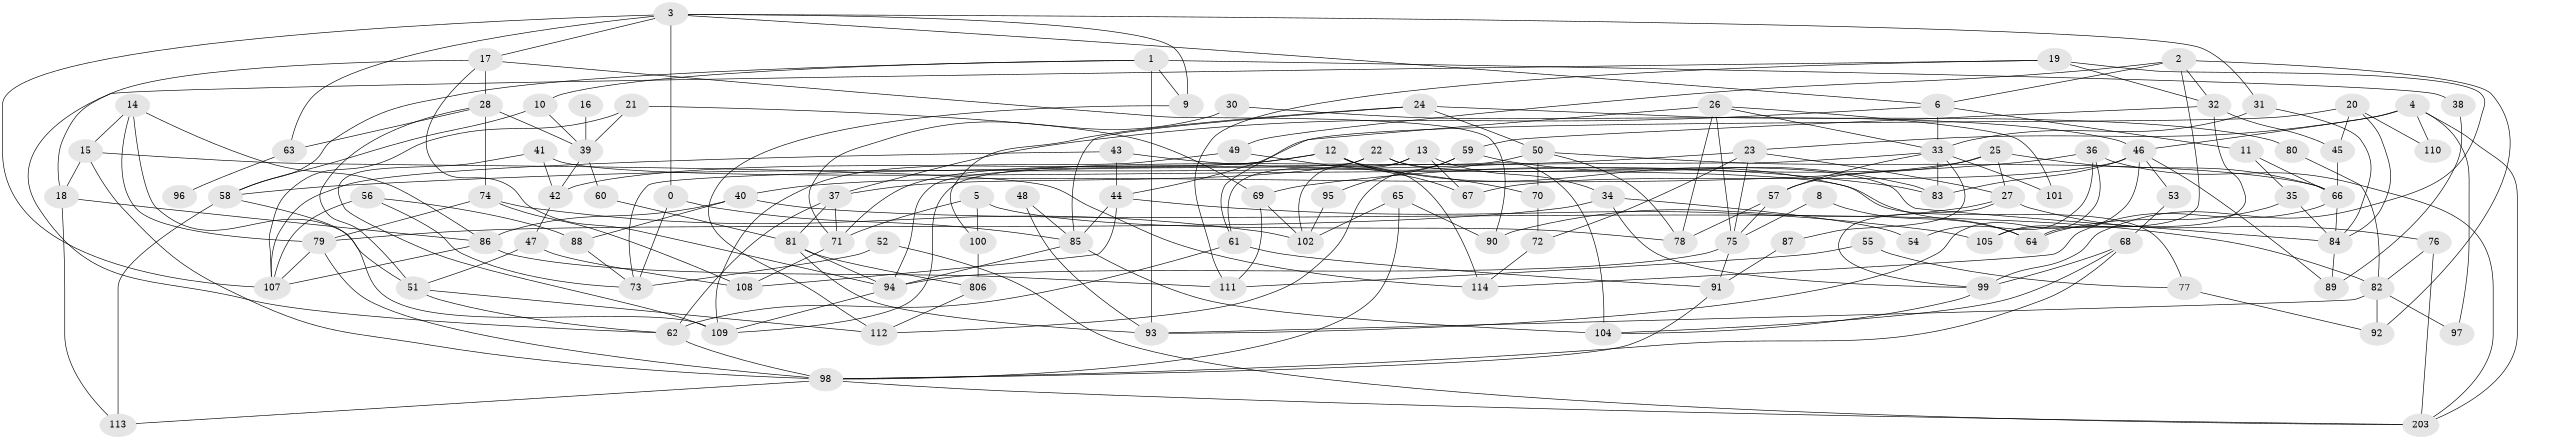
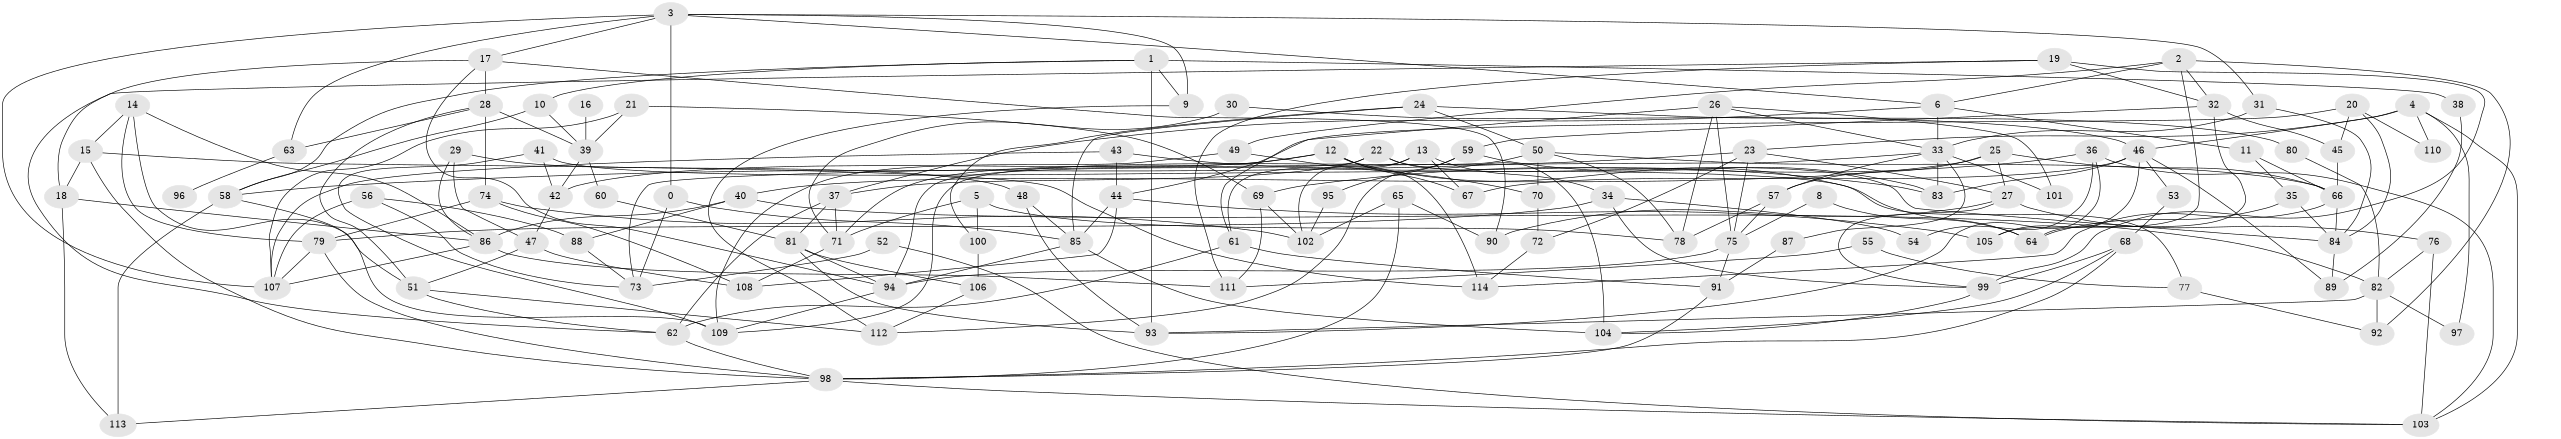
  graph {
    node [color=gray90 style=filled]
    1
    9
    10
    38
    58
    93
    112
    39
    89
    113
    109
    2
    6
    32
    49
    92
    105
    11
    33
    37
    64
    45
    59
    70
    3
    n26 [label=0]
    17
    31
    63
    107
    73
    85
    18
    28
    90
    94
    84
    96
    4
    23
    46
    97
-   103 [label=203]
+   103
    110
    75
    27
    72
    67
    83
    53
    5
    71
    78
    100
    108
-   106 [label=806]
+   106
    35
    66
    57
    101
    87
    62
    81
    104
    8
    91
    16
    42
    60
    114
    12
    47
    13
    34
    61
    102
    79
    99
    54
    14
    15
    51
    86
    98
    111
    74
    19
    20
    44
    21
    69
    22
    76
    24
    50
    80
    82
    25
    40
    88
    26
+   29
    48
    30
    95
    36
    41
    77
    43
    68
    52
    55
    56
    65
    1 -- 9
    1 -- 10
    1 -- 38
    1 -- 58
    1 -- 93
    9 -- 112
    10 -- 58
    10 -- 39
    38 -- 89
    58 -- 113
    58 -- 109
    39 -- 42
    39 -- 60
    2 -- 6
    2 -- 32
    2 -- 49
    2 -- 92
    2 -- 105
    6 -- 11
    6 -- 33
    6 -- 37
    32 -- 64
    32 -- 45
    32 -- 59
    49 -- 109
    49 -- 70
    11 -- 35
    11 -- 66
    33 -- 73
    33 -- 83
    33 -- 57
    33 -- 101
    33 -- 87
    37 -- 71
    37 -- 62
    37 -- 81
    45 -- 66
    59 -- 112
    59 -- 83
    59 -- 95
    70 -- 72
    3 -- 9
    3 -- 6
    3 -- n26
    3 -- 17
    3 -- 31
    3 -- 63
    3 -- 107
    n26 -- 73
    n26 -- 85
    17 -- 18
    17 -- 28
    17 -- 90
    17 -- 94
    31 -- 33
    31 -- 84
    63 -- 96
    85 -- 94
    85 -- 104
    18 -- 113
    18 -- 86
    28 -- 39
    28 -- 63
    28 -- 51
    28 -- 74
    94 -- 109
    84 -- 89
    4 -- 23
    4 -- 46
    4 -- 97
    4 -- 103
    4 -- 110
    23 -- 58
    23 -- 75
    23 -- 27
    23 -- 72
    46 -- 89
    46 -- 105
    46 -- 67
    46 -- 83
    46 -- 53
    75 -- 94
    75 -- 91
    27 -- 90
    27 -- 99
    27 -- 76
    72 -- 114
    53 -- 68
    5 -- 71
    5 -- 78
    5 -- 100
    71 -- 108
    100 -- 106
    106 -- 112
    35 -- 64
    35 -- 84
    66 -- 84
    66 -- 114
    57 -- 75
    57 -- 78
    87 -- 91
    62 -- 98
    81 -- 93
    81 -- 94
    81 -- 106
    8 -- 64
    8 -- 75
    91 -- 98
    16 -- 39
    42 -- 47
    60 -- 81
    12 -- 64
    12 -- 67
    12 -- 71
    12 -- 42
    12 -- 114
    47 -- 108
    47 -- 51
    13 -- 67
    13 -- 34
    13 -- 61
    13 -- 102
    34 -- 79
    34 -- 99
    34 -- 54
    61 -- 62
    61 -- 91
    79 -- 107
    79 -- 98
    99 -- 104
    14 -- 79
    14 -- 15
    14 -- 51
    14 -- 86
    15 -- 18
    15 -- 114
    15 -- 98
    51 -- 112
    51 -- 62
    86 -- 107
    86 -- 111
    98 -- 113
    98 -- 103
    74 -- 108
    74 -- 102
    74 -- 79
    19 -- 32
    19 -- 62
    19 -- 99
    19 -- 111
    20 -- 45
    20 -- 84
    20 -- 110
    20 -- 44
    44 -- 105
    44 -- 85
    44 -- 108
    21 -- 39
    21 -- 107
    21 -- 69
    69 -- 102
    69 -- 111
    22 -- 37
    22 -- 94
    22 -- 84
    22 -- 104
    76 -- 103
    76 -- 82
    24 -- 85
    24 -- 100
    24 -- 50
    24 -- 80
    50 -- 109
    50 -- 70
    50 -- 78
    50 -- 66
    80 -- 82
    82 -- 93
    82 -- 92
    82 -- 97
    25 -- 27
    25 -- 66
    25 -- 57
    25 -- 40
    40 -- 86
    40 -- 82
    40 -- 88
    88 -- 73
    26 -- 33
    26 -- 75
    26 -- 78
    26 -- 101
    26 -- 61
+   29 -- 47
+   29 -- 86
+   29 -- 48
    48 -- 93
    48 -- 85
    30 -- 46
    30 -- 71
    95 -- 102
    36 -- 93
    36 -- 103
    36 -- 54
    36 -- 69
    41 -- 109
    41 -- 42
    41 -- 77
    77 -- 92
    43 -- 107
    43 -- 83
    43 -- 44
    68 -- 104
    68 -- 99
    68 -- 98
    52 -- 73
    52 -- 103
    55 -- 111
    55 -- 77
    56 -- 107
    56 -- 73
    56 -- 88
    65 -- 90
    65 -- 102
    65 -- 98
  }
